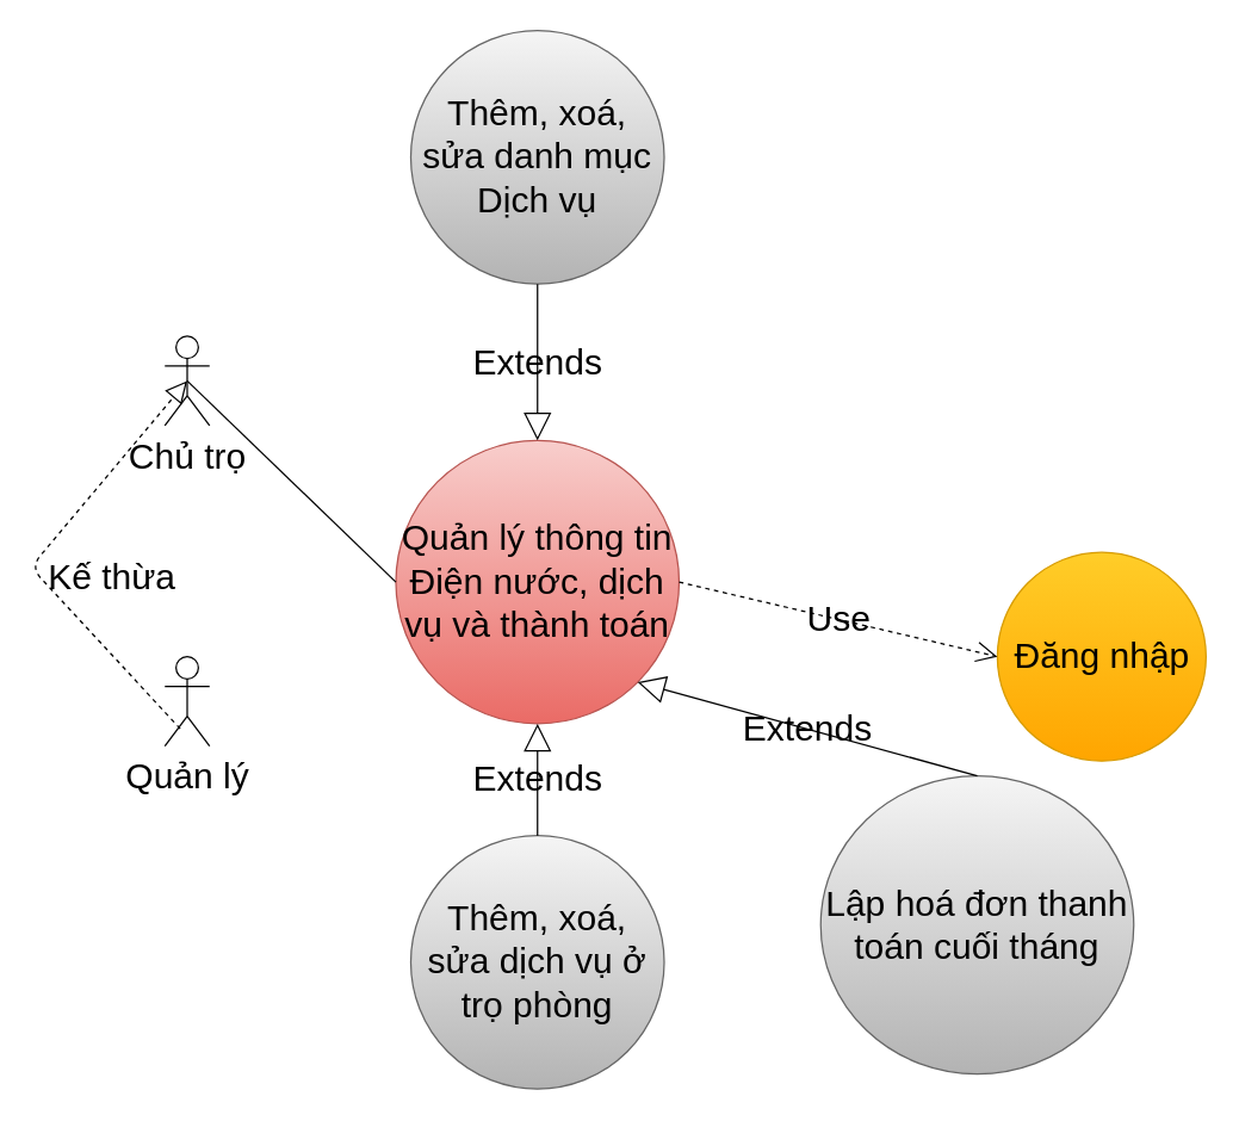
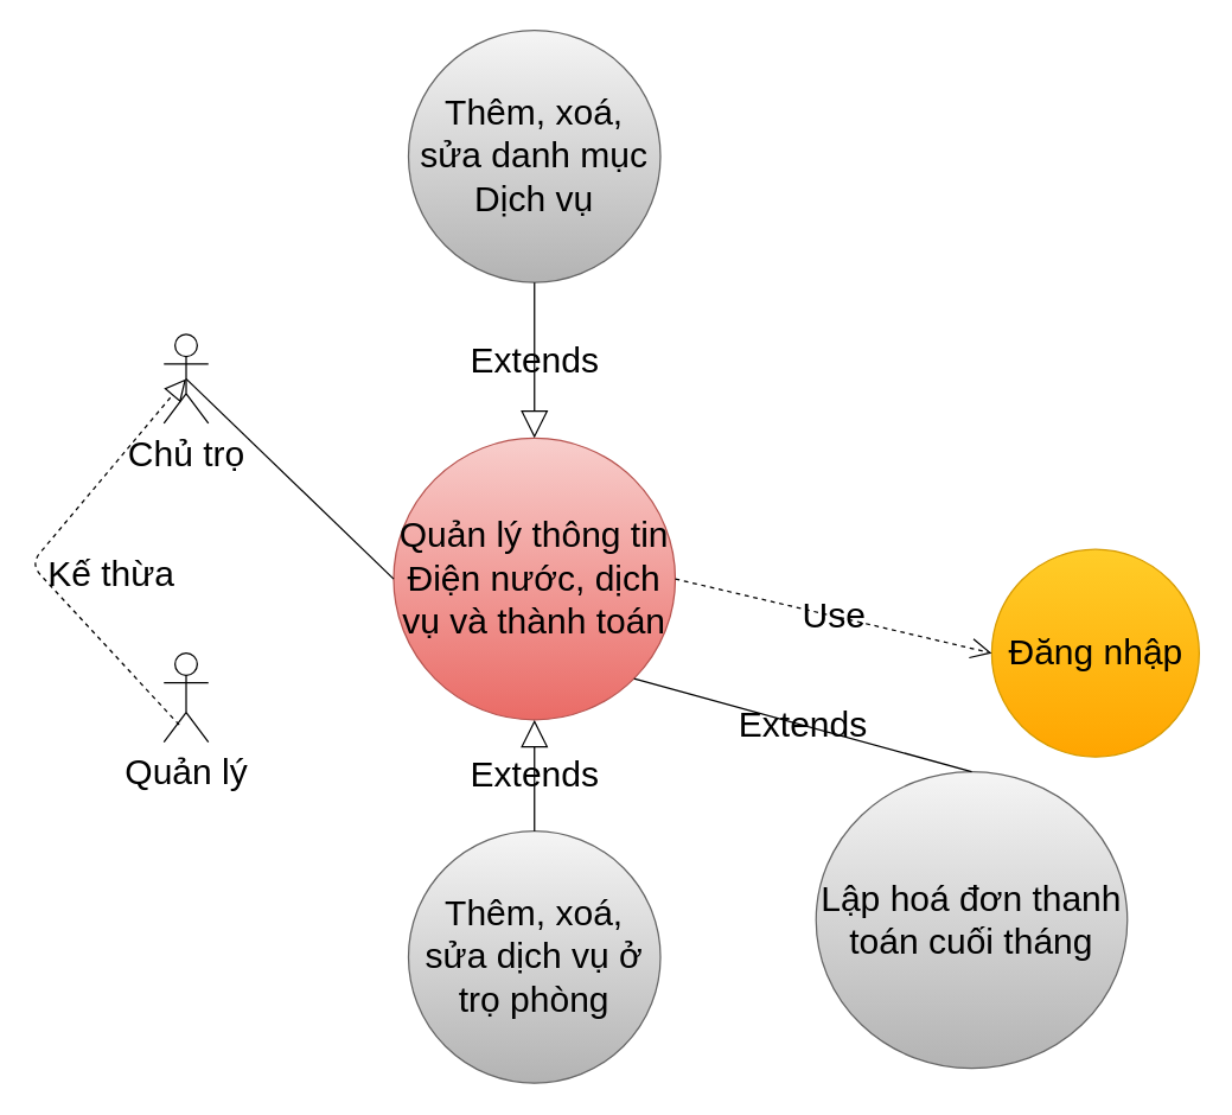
  <mxCell id="0" />
  <mxCell id="1" parent="0" />
  <mxCell id="2" value="Chủ trọ" style="shape=umlActor;verticalLabelPosition=bottom;labelBackgroundColor=none;verticalAlign=top;html=1;fontSize=24;" vertex="1" parent="1"><mxGeometry x="110" y="225" width="30" height="60" as="geometry" /></mxCell>
  <mxCell id="3" value="Quản lý" style="shape=umlActor;verticalLabelPosition=bottom;labelBackgroundColor=none;verticalAlign=top;html=1;fontSize=24;" vertex="1" parent="1"><mxGeometry x="110" y="440" width="30" height="60" as="geometry" /></mxCell>
  <mxCell id="4" value="Quản lý thông tin Điện nước, dịch vụ và thành toán" style="ellipse;whiteSpace=wrap;html=1;fillColor=#f8cecc;gradientColor=#ea6b66;fontSize=24;strokeColor=#b85450;labelBackgroundColor=none;" vertex="1" parent="1"><mxGeometry x="265" y="295" width="190" height="190" as="geometry" /></mxCell>
  <mxCell id="5" value="Thêm, xoá, sửa danh mục Dịch vụ" style="ellipse;whiteSpace=wrap;html=1;fillColor=#f5f5f5;gradientColor=#b3b3b3;fontSize=24;strokeColor=#666666;labelBackgroundColor=none;" vertex="1" parent="1"><mxGeometry x="275" y="20" width="170" height="170" as="geometry" /></mxCell>
  <mxCell id="6" value="Đăng nhập" style="ellipse;whiteSpace=wrap;html=1;fillColor=#ffcd28;gradientColor=#ffa500;fontSize=24;strokeColor=#d79b00;labelBackgroundColor=none;" vertex="1" parent="1"><mxGeometry x="668.5" y="370" width="140" height="140" as="geometry" /></mxCell>
  <mxCell id="7" value="" style="endArrow=block;dashed=1;endFill=0;endSize=12;html=1;fontSize=16;exitX=0.344;exitY=0.806;exitDx=0;exitDy=0;exitPerimeter=0;entryX=0.5;entryY=0.5;entryDx=0;entryDy=0;entryPerimeter=0;labelBackgroundColor=none;" edge="1" parent="1" source="3" target="2"><mxGeometry width="160" relative="1" as="geometry"><mxPoint x="100" y="500" as="sourcePoint" /><mxPoint x="260" y="500" as="targetPoint" /><Array as="points"><mxPoint x="20" y="380" /></Array></mxGeometry></mxCell>
  <mxCell id="8" value="Kế thừa" style="text;html=1;resizable=0;points=[];autosize=1;align=left;verticalAlign=top;spacingTop=-4;fontSize=24;labelBackgroundColor=none;" vertex="1" parent="1"><mxGeometry x="30" y="370" width="70" height="20" as="geometry" /></mxCell>
  <mxCell id="9" value="" style="endArrow=none;html=1;fontSize=24;entryX=0;entryY=0.5;entryDx=0;entryDy=0;exitX=0.5;exitY=0.5;exitDx=0;exitDy=0;exitPerimeter=0;labelBackgroundColor=none;" edge="1" parent="1" source="2" target="4"><mxGeometry width="50" height="50" relative="1" as="geometry"><mxPoint x="10" y="600" as="sourcePoint" /><mxPoint x="60" y="550" as="targetPoint" /></mxGeometry></mxCell>
  <mxCell id="10" value="Use" style="endArrow=open;endSize=12;dashed=1;html=1;fontSize=24;exitX=1;exitY=0.5;exitDx=0;exitDy=0;entryX=0;entryY=0.5;entryDx=0;entryDy=0;labelBackgroundColor=none;" edge="1" parent="1" source="4" target="6"><mxGeometry width="160" relative="1" as="geometry"><mxPoint x="10" y="550" as="sourcePoint" /><mxPoint x="170" y="550" as="targetPoint" /></mxGeometry></mxCell>
  <mxCell id="11" value="Thêm, xoá, sửa dịch vụ ở trọ phòng" style="ellipse;whiteSpace=wrap;html=1;fillColor=#f5f5f5;gradientColor=#b3b3b3;fontSize=24;strokeColor=#666666;labelBackgroundColor=none;" vertex="1" parent="1"><mxGeometry x="275" y="560" width="170" height="170" as="geometry" /></mxCell>
  <mxCell id="12" value="Lập hoá đơn thanh toán cuối tháng" style="ellipse;whiteSpace=wrap;html=1;fillColor=#f5f5f5;gradientColor=#b3b3b3;fontSize=24;strokeColor=#666666;labelBackgroundColor=none;" vertex="1" parent="1"><mxGeometry x="550" y="520" width="210" height="200" as="geometry" /></mxCell>
  <mxCell id="13" value="Extends" style="endArrow=block;endSize=16;endFill=0;html=1;fontSize=24;entryX=0.5;entryY=0;entryDx=0;entryDy=0;labelBackgroundColor=none;" edge="1" parent="1" source="5" target="4"><mxGeometry width="160" relative="1" as="geometry"><mxPoint x="480" y="254" as="sourcePoint" /><mxPoint x="640" y="254" as="targetPoint" /></mxGeometry></mxCell>
- <mxCell id="14" value="Extends" style="endArrow=block;endSize=16;endFill=0;html=1;fontSize=24;entryX=1;entryY=1;entryDx=0;entryDy=0;exitX=0.5;exitY=0;exitDx=0;exitDy=0;labelBackgroundColor=none;" edge="1" parent="1" source="12" target="4"><mxGeometry width="160" relative="1" as="geometry"><mxPoint x="377.304" y="239.651" as="sourcePoint" /><mxPoint x="370" y="320" as="targetPoint" /></mxGeometry></mxCell>
+ <mxCell id="14" value="Extends" style="endArrow=none;endSize=16;endFill=0;html=1;fontSize=24;entryX=1;entryY=1;entryDx=0;entryDy=0;exitX=0.5;exitY=0;exitDx=0;exitDy=0;labelBackgroundColor=none;" edge="1" parent="1" source="12" target="4"><mxGeometry width="160" relative="1" as="geometry"><mxPoint x="377.304" y="239.651" as="sourcePoint" /><mxPoint x="370" y="320" as="targetPoint" /></mxGeometry></mxCell>
  <mxCell id="15" value="Extends" style="endArrow=block;endSize=16;endFill=0;html=1;fontSize=24;entryX=0.5;entryY=1;entryDx=0;entryDy=0;labelBackgroundColor=none;" edge="1" parent="1" source="11" target="4"><mxGeometry width="160" relative="1" as="geometry"><mxPoint x="605" y="530" as="sourcePoint" /><mxPoint x="419.497" y="439.497" as="targetPoint" /></mxGeometry></mxCell>
